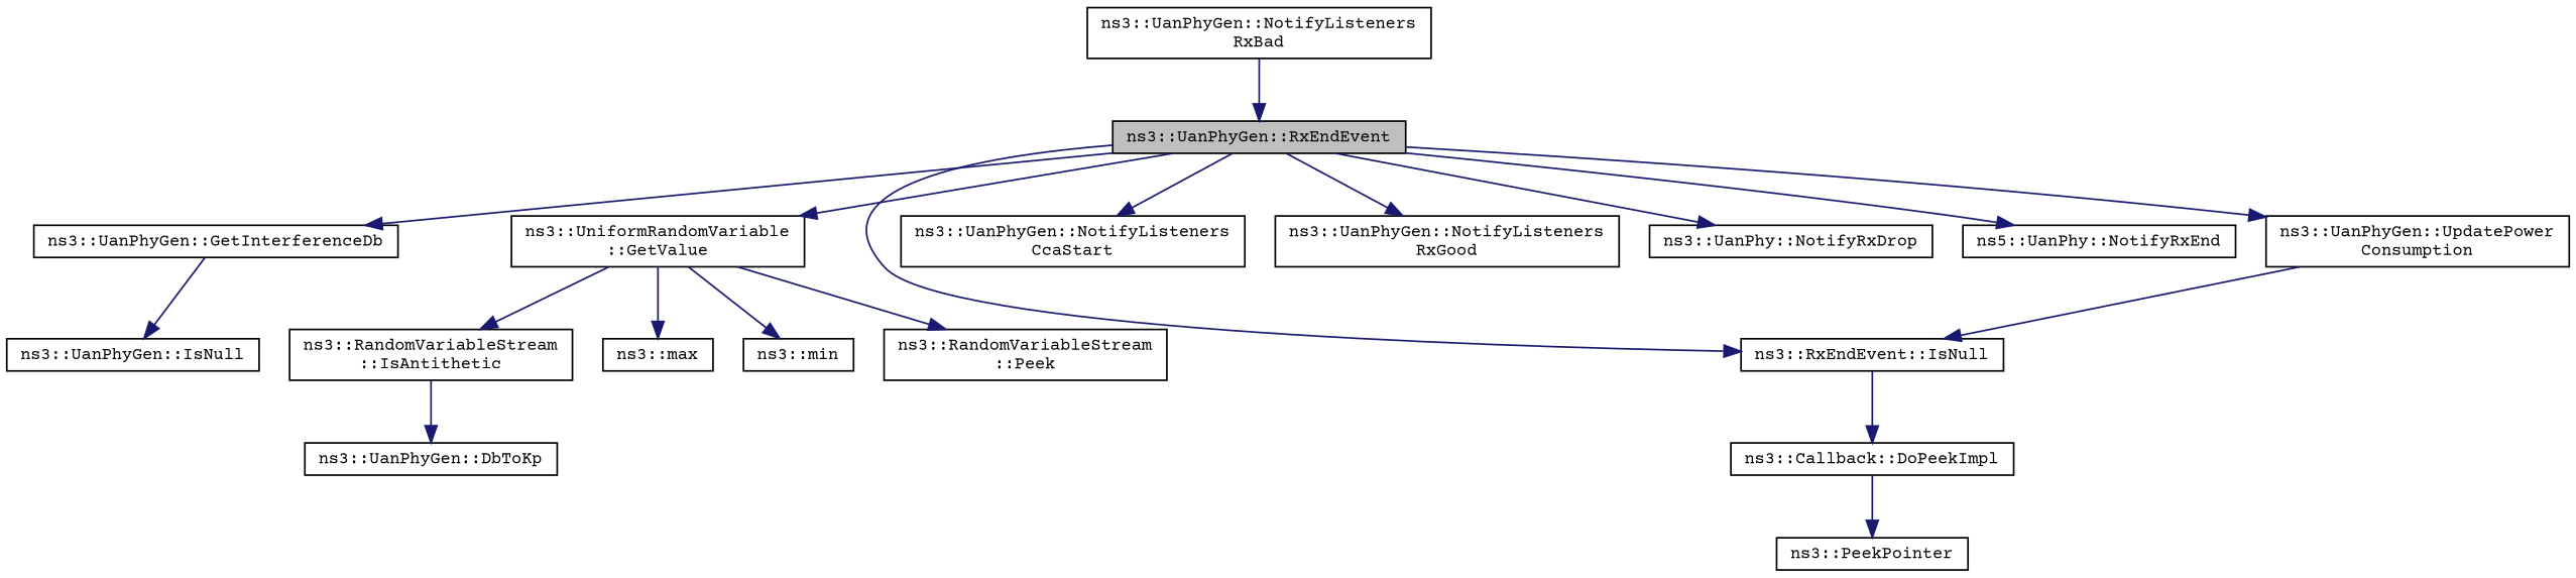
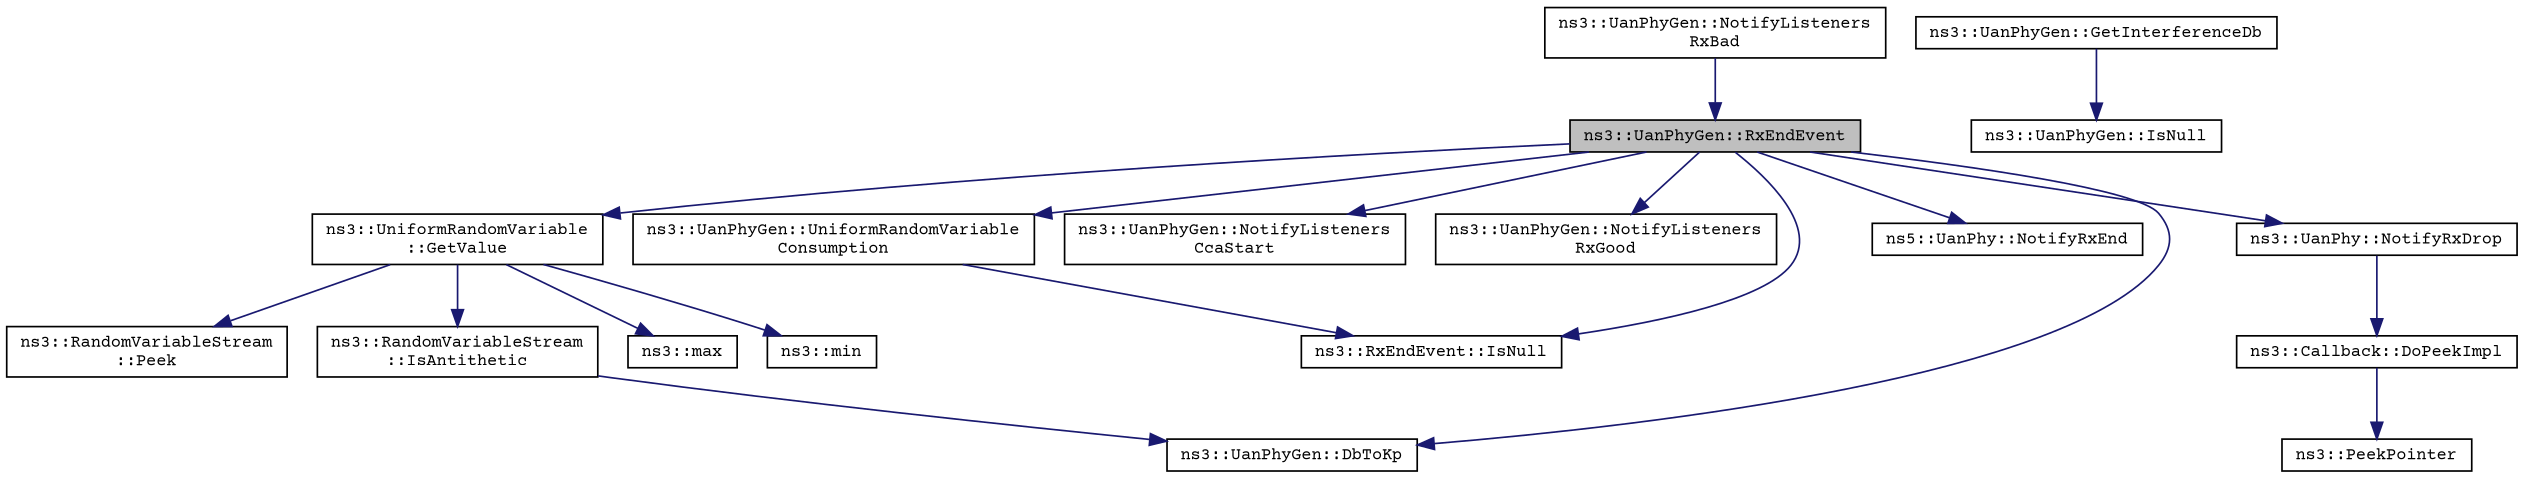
  digraph {
    fontname="Courier Prime"
    rankdir=TB
    node [color=black fillcolor=white fontname="Courier Prime" fontsize=10 shape=record style=filled]
    edge [color=midnightblue fontname="Courier Prime" fontsize=10 labelfontname=Helvetica labelfontsize=10 style=solid]
    n1 [fillcolor=grey75 fontcolor=black height=0.2 label="ns3::UanPhyGen::RxEndEvent" width=0.4]
    n2 [height=0.2 label="ns3::UanPhyGen::GetInterferenceDb" width=0.4]
    n3 [height=0.2 label="ns3::UniformRandomVariable\l::GetValue" width=0.4]
    n4 [height=0.2 label="ns3::RxEndEvent::IsNull" width=0.4]
    n5 [height=0.2 label="ns3::UanPhyGen::NotifyListeners\lCcaStart" width=0.4]
    n6 [height=0.2 label="ns3::UanPhyGen::NotifyListeners\lRxGood" width=0.4]
    n7 [height=0.2 label="ns3::UanPhy::NotifyRxDrop" width=0.4]
    n8 [height=0.2 label="ns5::UanPhy::NotifyRxEnd" width=0.4]
-   n9 [height=0.2 label="ns3::UanPhyGen::UpdatePower\lConsumption" width=0.4]
+   n9 [height=0.2 label="ns3::UanPhyGen::UniformRandomVariable\lConsumption" width=0.4]
    n10 [height=0.2 label="ns3::UanPhyGen::IsNull" width=0.4]
    n11 [height=0.2 label="ns3::RandomVariableStream\l::IsAntithetic" width=0.4]
    n12 [height=0.2 label="ns3::max" width=0.4]
    n13 [height=0.2 label="ns3::min" width=0.4]
    n14 [height=0.2 label="ns3::RandomVariableStream\l::Peek" width=0.4]
    n15 [height=0.2 label="ns3::Callback::DoPeekImpl" width=0.4]
    n16 [height=0.2 label="ns3::UanPhyGen::NotifyListeners\lRxBad" width=0.4]
    n17 [height=0.2 label="ns3::UanPhyGen::DbToKp" width=0.4]
    n18 [height=0.2 label="ns3::PeekPointer" width=0.4]
-   n1 -> n2
+   n1 -> n17
    n1 -> n3
    n1 -> n4
    n1 -> n5
    n1 -> n6
    n1 -> n7
    n1 -> n8
    n1 -> n9
    n2 -> n10
    n3 -> n11
    n3 -> n12
    n3 -> n13
    n3 -> n14
-   n4 -> n15
+   n7 -> n15
    n9 -> n4
    n11 -> n17
    n15 -> n18
    n16 -> n1
  }
